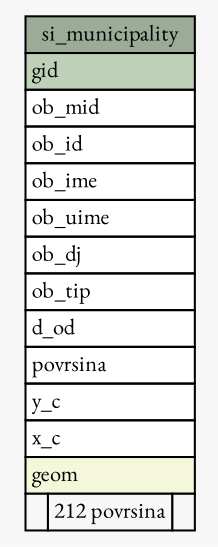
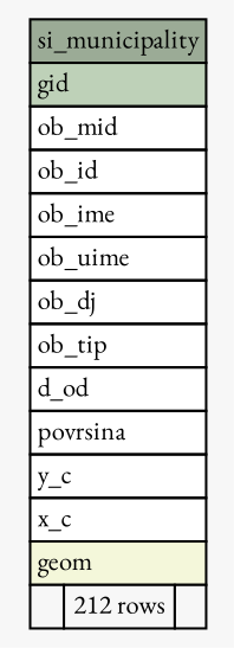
  digraph {
    bgcolor="#f7f7f7"
    fontname="EB Garamond"
    fontsize=11
    nodesep=0.18
    rankdir=RL
    ranksep=0.46
-   n1 [fontname="EB Garamond" fontsize=11 label=<     <TABLE BORDER="0" CELLBORDER="1" CELLSPACING="0" BGCOLOR="#ffffff">       <TR><TD COLSPAN="3" BGCOLOR="#9bab96" ALIGN="CENTER">si_municipality</TD></TR>       <TR><TD PORT="gid" COLSPAN="3" BGCOLOR="#bed1b8" ALIGN="LEFT">gid</TD></TR>       <TR><TD PORT="ob_mid" COLSPAN="3" ALIGN="LEFT">ob_mid</TD></TR>       <TR><TD PORT="ob_id" COLSPAN="3" ALIGN="LEFT">ob_id</TD></TR>       <TR><TD PORT="ob_ime" COLSPAN="3" ALIGN="LEFT">ob_ime</TD></TR>       <TR><TD PORT="ob_uime" COLSPAN="3" ALIGN="LEFT">ob_uime</TD></TR>       <TR><TD PORT="ob_dj" COLSPAN="3" ALIGN="LEFT">ob_dj</TD></TR>       <TR><TD PORT="ob_tip" COLSPAN="3" ALIGN="LEFT">ob_tip</TD></TR>       <TR><TD PORT="d_od" COLSPAN="3" ALIGN="LEFT">d_od</TD></TR>       <TR><TD PORT="povrsina" COLSPAN="3" ALIGN="LEFT">povrsina</TD></TR>       <TR><TD PORT="y_c" COLSPAN="3" ALIGN="LEFT">y_c</TD></TR>       <TR><TD PORT="x_c" COLSPAN="3" ALIGN="LEFT">x_c</TD></TR>       <TR><TD PORT="geom" COLSPAN="3" BGCOLOR="#f4f7da" ALIGN="LEFT">geom</TD></TR>       <TR><TD ALIGN="LEFT" BGCOLOR="#f7f7f7">  </TD><TD ALIGN="RIGHT" BGCOLOR="#f7f7f7">212 povrsina</TD><TD ALIGN="RIGHT" BGCOLOR="#f7f7f7">  </TD></TR>     </TABLE>> shape=plaintext]
+   n1 [fontname="EB Garamond" fontsize=11 label=<     <TABLE BORDER="0" CELLBORDER="1" CELLSPACING="0" BGCOLOR="#ffffff">       <TR><TD COLSPAN="3" BGCOLOR="#9bab96" ALIGN="CENTER">si_municipality</TD></TR>       <TR><TD PORT="gid" COLSPAN="3" BGCOLOR="#bed1b8" ALIGN="LEFT">gid</TD></TR>       <TR><TD PORT="ob_mid" COLSPAN="3" ALIGN="LEFT">ob_mid</TD></TR>       <TR><TD PORT="ob_id" COLSPAN="3" ALIGN="LEFT">ob_id</TD></TR>       <TR><TD PORT="ob_ime" COLSPAN="3" ALIGN="LEFT">ob_ime</TD></TR>       <TR><TD PORT="ob_uime" COLSPAN="3" ALIGN="LEFT">ob_uime</TD></TR>       <TR><TD PORT="ob_dj" COLSPAN="3" ALIGN="LEFT">ob_dj</TD></TR>       <TR><TD PORT="ob_tip" COLSPAN="3" ALIGN="LEFT">ob_tip</TD></TR>       <TR><TD PORT="d_od" COLSPAN="3" ALIGN="LEFT">d_od</TD></TR>       <TR><TD PORT="povrsina" COLSPAN="3" ALIGN="LEFT">povrsina</TD></TR>       <TR><TD PORT="y_c" COLSPAN="3" ALIGN="LEFT">y_c</TD></TR>       <TR><TD PORT="x_c" COLSPAN="3" ALIGN="LEFT">x_c</TD></TR>       <TR><TD PORT="geom" COLSPAN="3" BGCOLOR="#f4f7da" ALIGN="LEFT">geom</TD></TR>       <TR><TD ALIGN="LEFT" BGCOLOR="#f7f7f7">  </TD><TD ALIGN="RIGHT" BGCOLOR="#f7f7f7">212 rows</TD><TD ALIGN="RIGHT" BGCOLOR="#f7f7f7">  </TD></TR>     </TABLE>> shape=plaintext]
  }
